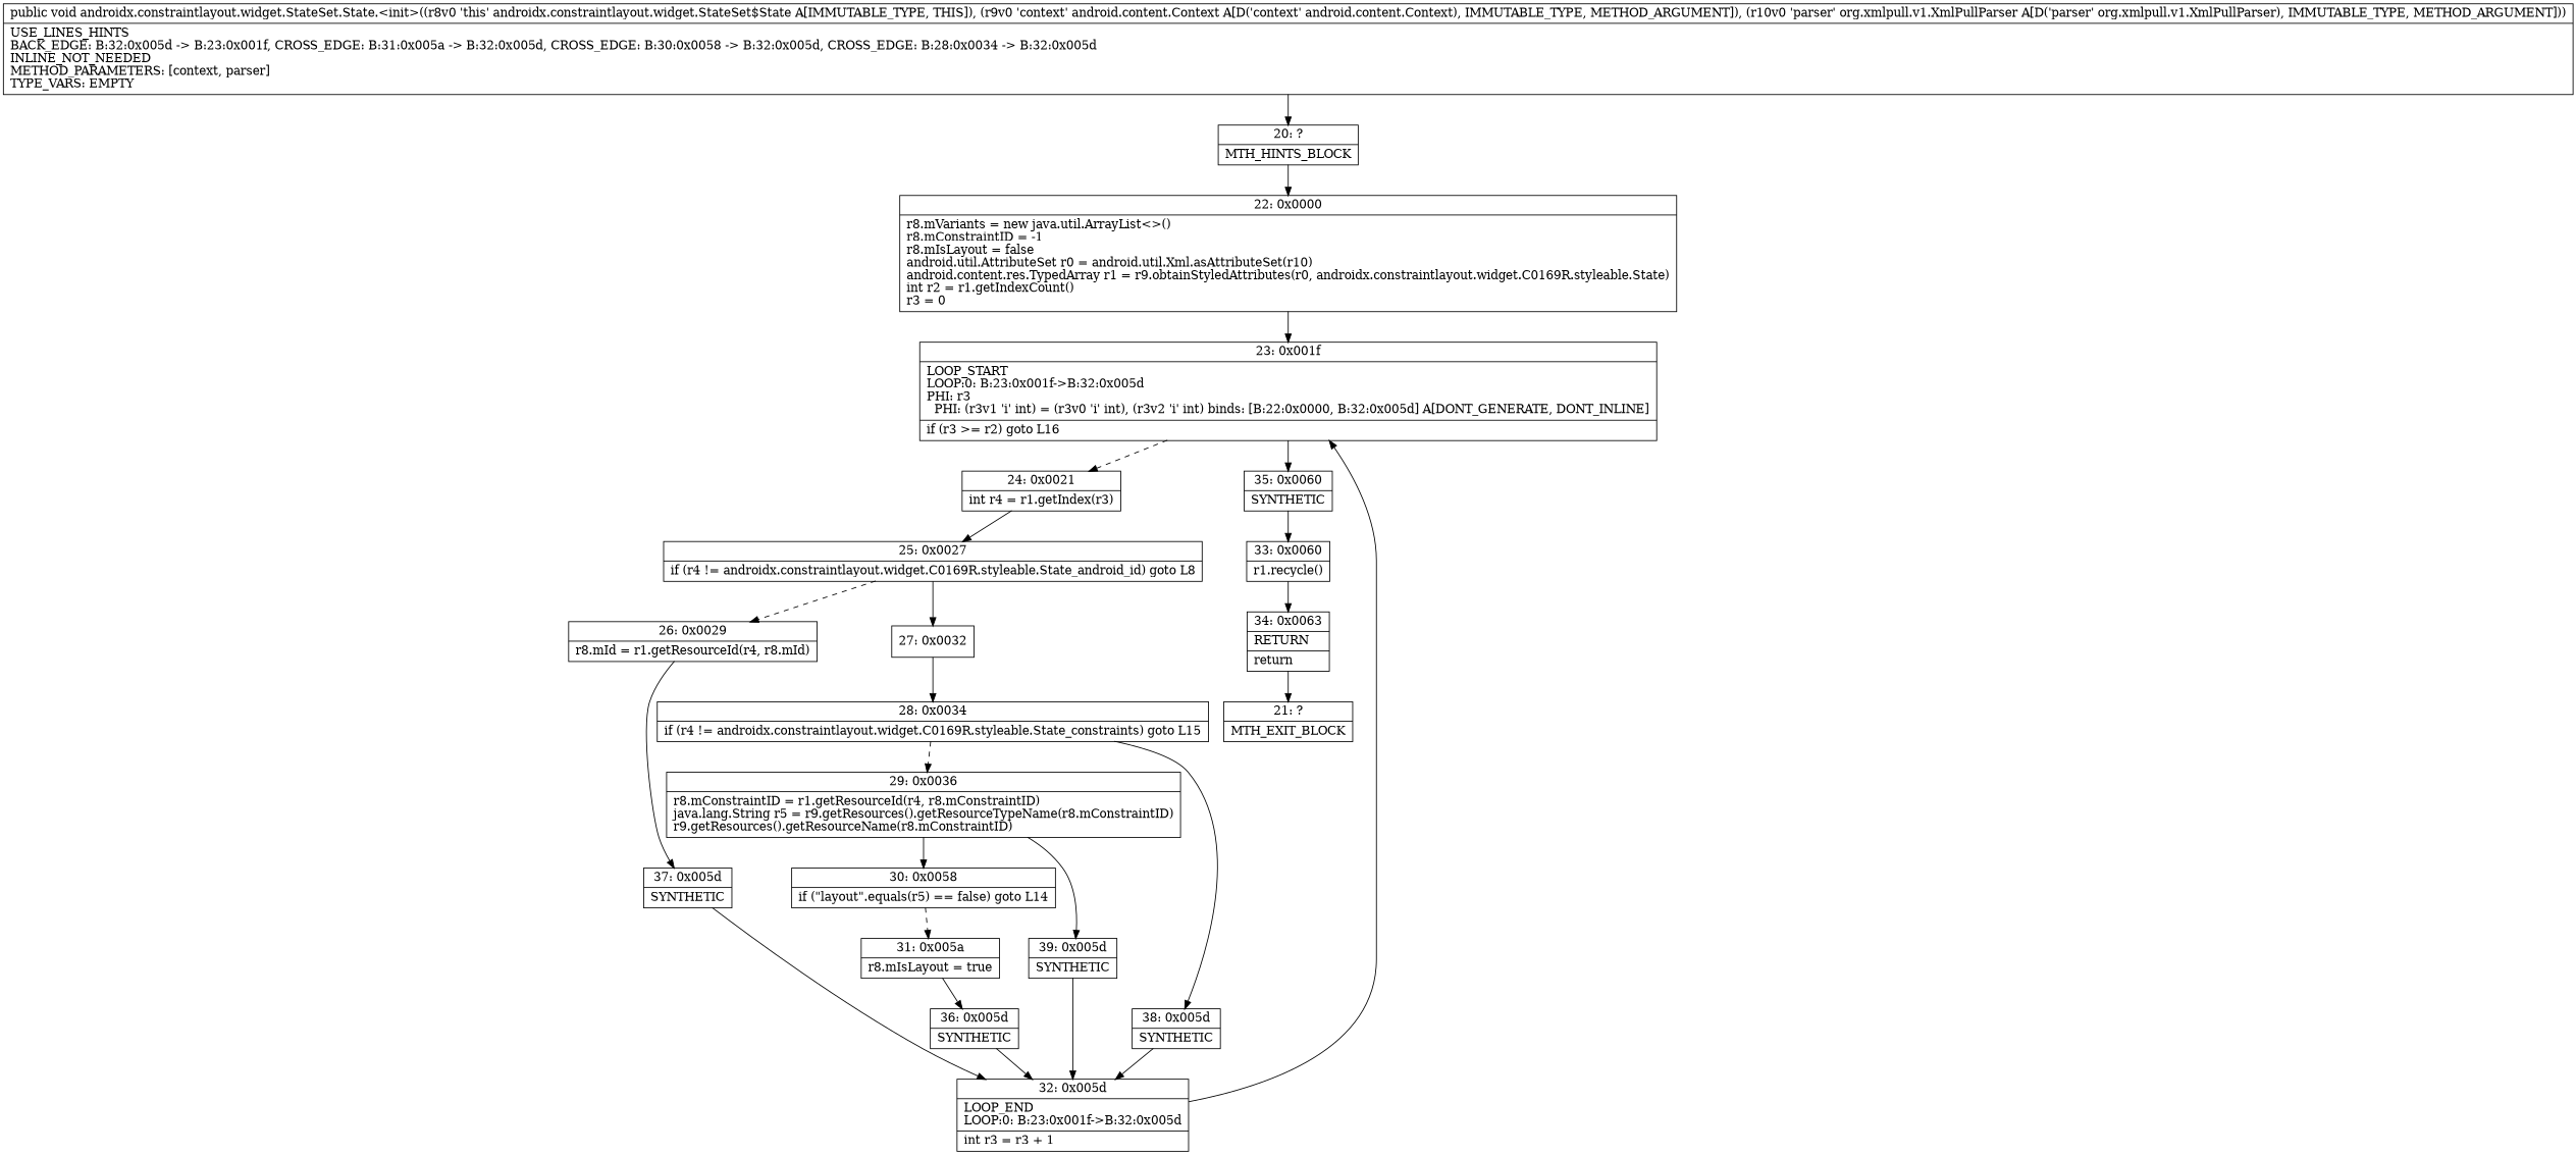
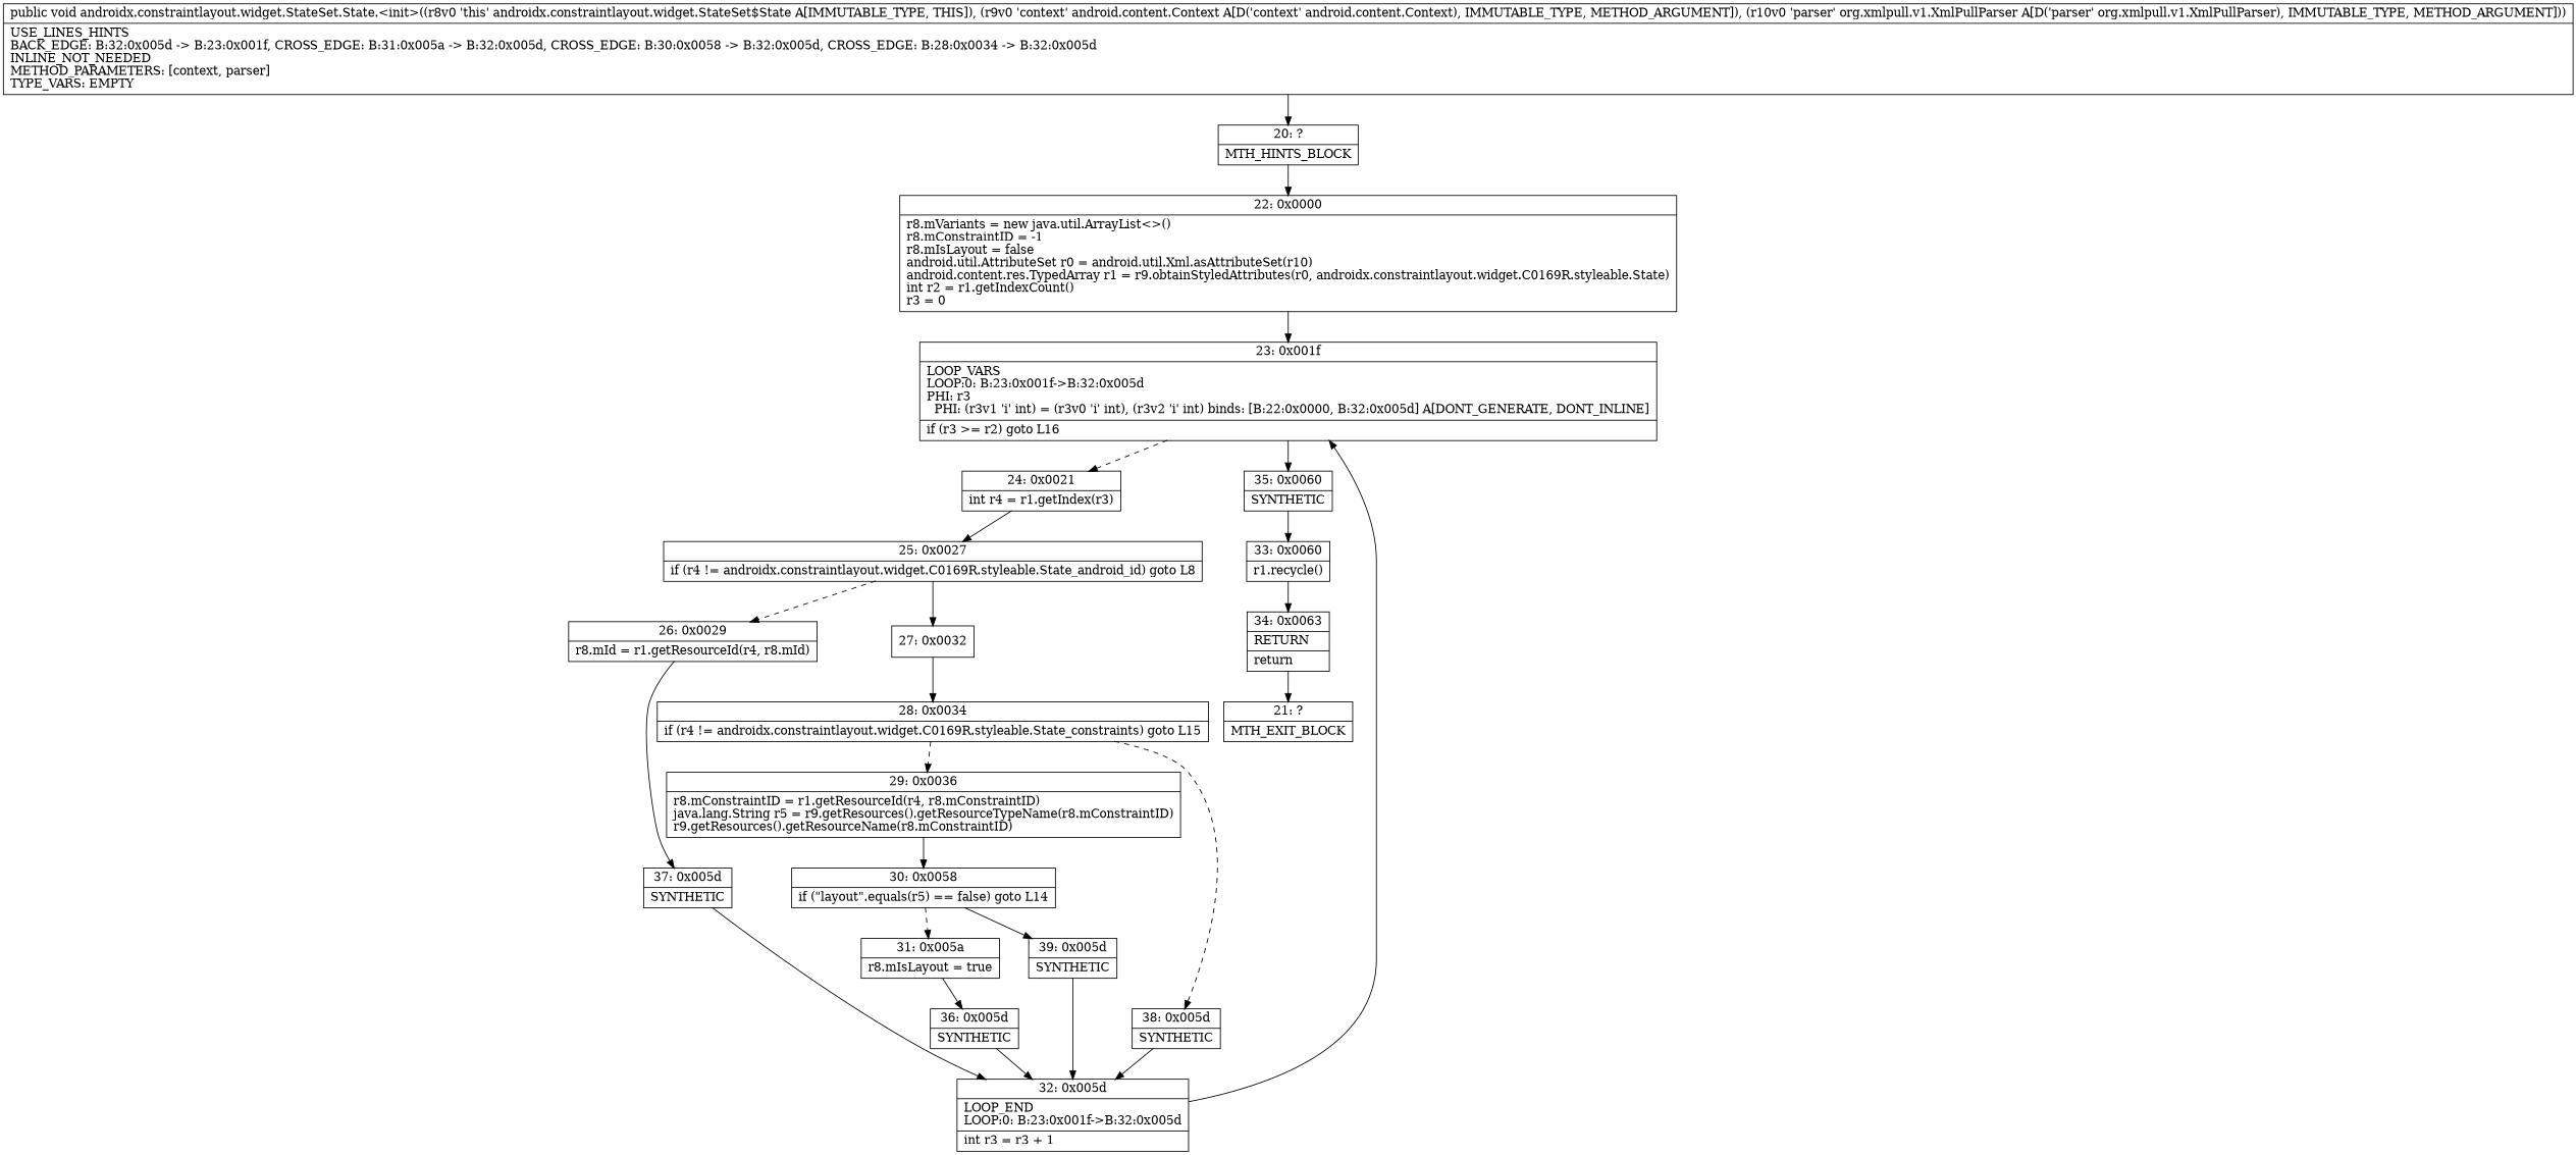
  digraph {
    node [shape=record]
    n1 [label="{20\:\ ?|MTH_HINTS_BLOCK\l}"]
    n2 [label="{22\:\ 0x0000|r8.mVariants = new java.util.ArrayList\<\>()\lr8.mConstraintID = \-1\lr8.mIsLayout = false\landroid.util.AttributeSet r0 = android.util.Xml.asAttributeSet(r10)\landroid.content.res.TypedArray r1 = r9.obtainStyledAttributes(r0, androidx.constraintlayout.widget.C0169R.styleable.State)\lint r2 = r1.getIndexCount()\lr3 = 0\l}"]
-   n3 [label="{23\:\ 0x001f|LOOP_START\lLOOP:0: B:23:0x001f\-\>B:32:0x005d\lPHI: r3 \l  PHI: (r3v1 'i' int) = (r3v0 'i' int), (r3v2 'i' int) binds: [B:22:0x0000, B:32:0x005d] A[DONT_GENERATE, DONT_INLINE]\l|if (r3 \>= r2) goto L16\l}"]
+   n3 [label="{23\:\ 0x001f|LOOP_VARS\lLOOP:0: B:23:0x001f\-\>B:32:0x005d\lPHI: r3 \l  PHI: (r3v1 'i' int) = (r3v0 'i' int), (r3v2 'i' int) binds: [B:22:0x0000, B:32:0x005d] A[DONT_GENERATE, DONT_INLINE]\l|if (r3 \>= r2) goto L16\l}"]
    n4 [label="{24\:\ 0x0021|int r4 = r1.getIndex(r3)\l}"]
    n5 [label="{35\:\ 0x0060|SYNTHETIC\l}"]
    n6 [label="{25\:\ 0x0027|if (r4 != androidx.constraintlayout.widget.C0169R.styleable.State_android_id) goto L8\l}"]
    n7 [label="{33\:\ 0x0060|r1.recycle()\l}"]
    n8 [label="{26\:\ 0x0029|r8.mId = r1.getResourceId(r4, r8.mId)\l}"]
    n9 [label="{27\:\ 0x0032}"]
    n10 [label="{37\:\ 0x005d|SYNTHETIC\l}"]
    n11 [label="{28\:\ 0x0034|if (r4 != androidx.constraintlayout.widget.C0169R.styleable.State_constraints) goto L15\l}"]
    n12 [label="{32\:\ 0x005d|LOOP_END\lLOOP:0: B:23:0x001f\-\>B:32:0x005d\l|int r3 = r3 + 1\l}"]
    n13 [label="{29\:\ 0x0036|r8.mConstraintID = r1.getResourceId(r4, r8.mConstraintID)\ljava.lang.String r5 = r9.getResources().getResourceTypeName(r8.mConstraintID)\lr9.getResources().getResourceName(r8.mConstraintID)\l}"]
    n14 [label="{38\:\ 0x005d|SYNTHETIC\l}"]
    n15 [label="{30\:\ 0x0058|if (\"layout\".equals(r5) == false) goto L14\l}"]
    n16 [label="{31\:\ 0x005a|r8.mIsLayout = true\l}"]
    n17 [label="{39\:\ 0x005d|SYNTHETIC\l}"]
    n18 [label="{36\:\ 0x005d|SYNTHETIC\l}"]
    n19 [label="{34\:\ 0x0063|RETURN\l|return\l}"]
    n20 [label="{21\:\ ?|MTH_EXIT_BLOCK\l}"]
    n21 [label="{public void androidx.constraintlayout.widget.StateSet.State.\<init\>((r8v0 'this' androidx.constraintlayout.widget.StateSet$State A[IMMUTABLE_TYPE, THIS]), (r9v0 'context' android.content.Context A[D('context' android.content.Context), IMMUTABLE_TYPE, METHOD_ARGUMENT]), (r10v0 'parser' org.xmlpull.v1.XmlPullParser A[D('parser' org.xmlpull.v1.XmlPullParser), IMMUTABLE_TYPE, METHOD_ARGUMENT]))  | USE_LINES_HINTS\lBACK_EDGE: B:32:0x005d \-\> B:23:0x001f, CROSS_EDGE: B:31:0x005a \-\> B:32:0x005d, CROSS_EDGE: B:30:0x0058 \-\> B:32:0x005d, CROSS_EDGE: B:28:0x0034 \-\> B:32:0x005d\lINLINE_NOT_NEEDED\lMETHOD_PARAMETERS: [context, parser]\lTYPE_VARS: EMPTY\l}"]
    n1 -> n2
    n2 -> n3
    n3 -> n4 [style=dashed]
    n3 -> n5
    n4 -> n6
    n5 -> n7
    n6 -> n8 [style=dashed]
    n6 -> n9
    n7 -> n19
    n8 -> n10
    n9 -> n11
    n10 -> n12
    n11 -> n13 [style=dashed]
-   n11 -> n14
+   n11 -> n14 [style=dashed]
    n12 -> n3
    n13 -> n15
    n14 -> n12
    n15 -> n16 [style=dashed]
-   n13 -> n17
+   n15 -> n17
    n16 -> n18
    n17 -> n12
    n18 -> n12
    n19 -> n20
    n21 -> n1
  }
